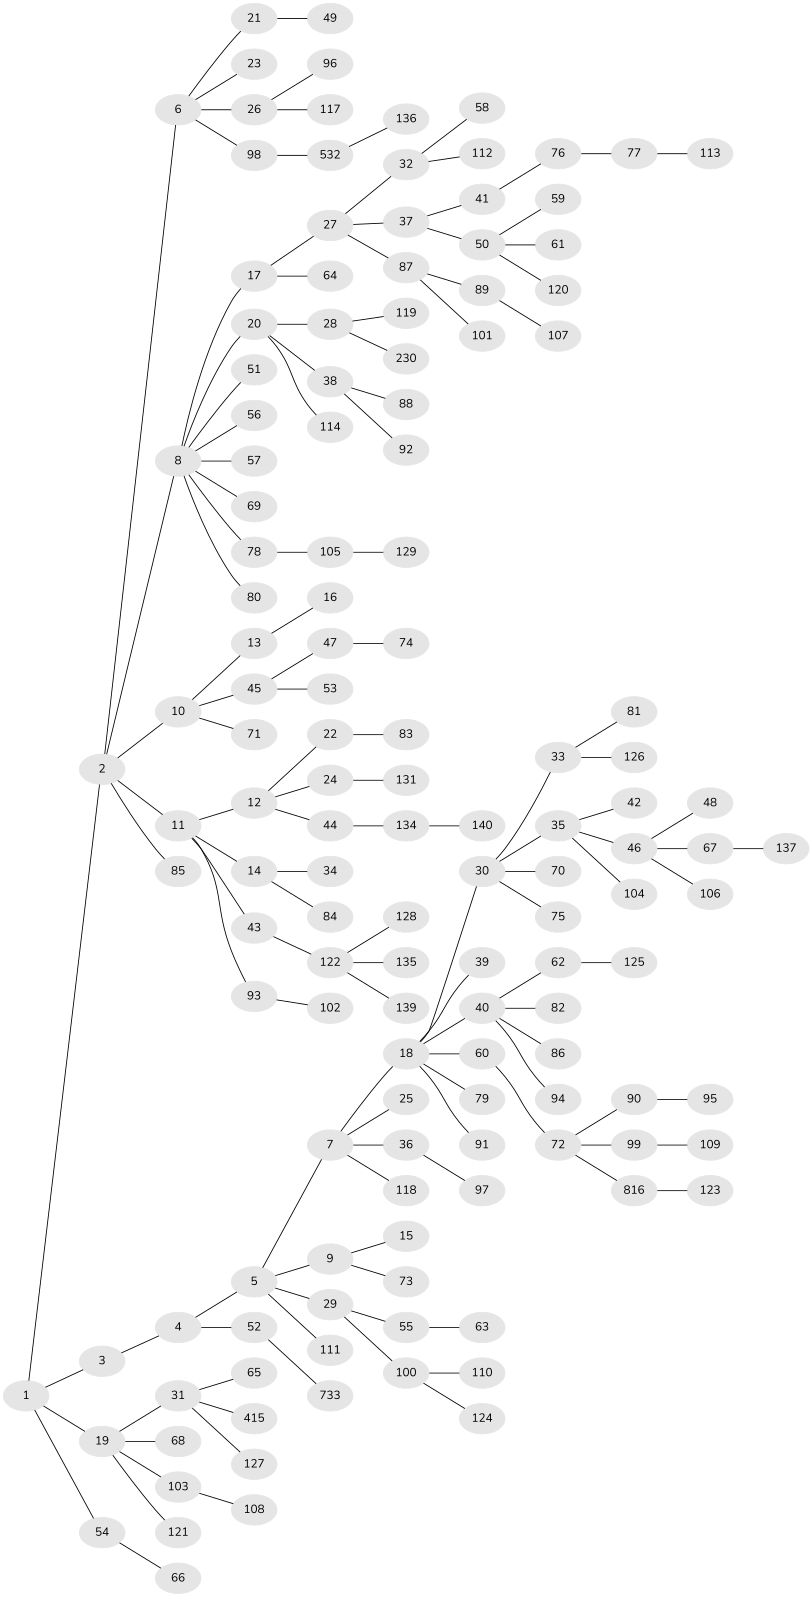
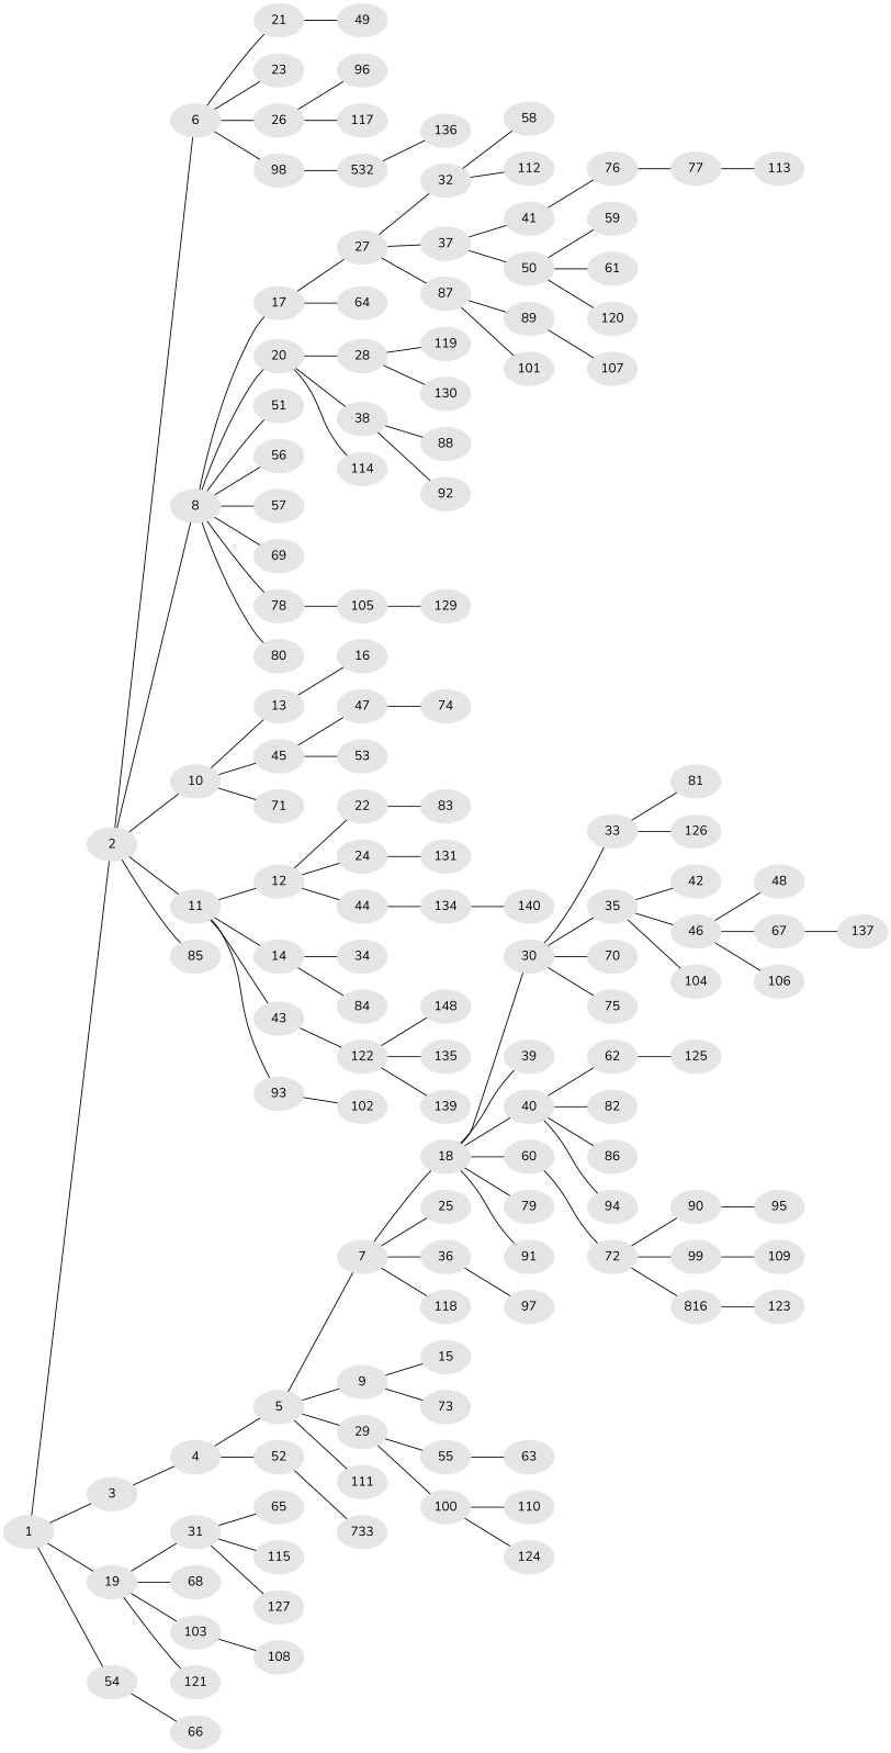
  graph {
    fontname=Nunito
    rankdir=LR
    node [color=gray90 fontname=Nunito style=filled]
    edge [fontname=Nunito]
    1
    2
    3
    19
    54
    6
    8
    10
    11
    85
    4
    31
    68
    103
    121
    66
    21
    23
    26
    98
    17
    20
    51
    56
    57
    69
    78
    80
    13
    45
    71
    12
    14
    43
    93
    5
    52
    7
    9
    29
    111
    n42 [label=733]
    18
    25
    36
    118
    15
    73
    55
    100
    49
    96
    117
    n54 [label=532]
    30
    39
    40
    60
    79
    91
    97
    27
    64
    28
    38
    114
    105
    16
    47
    53
    22
    24
    44
    34
    84
    122
    102
    83
    131
    134
    32
    37
    87
    33
    35
    70
    75
    62
    82
    86
    94
    72
    65
-   115 [label=415]
+   115
    127
    108
    119
-   130 [label=230]
+   130
    88
    92
    58
    112
    41
    50
    89
    101
    63
    110
    124
    81
    126
    42
    46
    104
    48
    67
    106
    76
    59
    61
    120
    125
    77
-   128
+   128 [label=148]
    135
    139
    140
    74
    137
    90
    99
    n132 [label=816]
    95
    109
    123
    113
    129
    107
    136
    1 -- 2
    1 -- 3
    1 -- 19
    1 -- 54
    2 -- 6
    2 -- 8
    2 -- 10
    2 -- 11
    2 -- 85
    3 -- 4
    19 -- 31
    19 -- 68
    19 -- 103
    19 -- 121
    54 -- 66
    6 -- 21
    6 -- 23
    6 -- 26
    6 -- 98
    8 -- 17
    8 -- 20
    8 -- 51
    8 -- 56
    8 -- 57
    8 -- 69
    8 -- 78
    8 -- 80
    10 -- 13
    10 -- 45
    10 -- 71
    11 -- 12
    11 -- 14
    11 -- 43
    11 -- 93
    4 -- 5
    4 -- 52
    31 -- 65
    31 -- 115
    31 -- 127
    103 -- 108
    21 -- 49
    26 -- 96
    26 -- 117
    98 -- n54
    17 -- 27
    17 -- 64
    20 -- 28
    20 -- 38
    20 -- 114
    78 -- 105
    13 -- 16
    45 -- 47
    45 -- 53
    12 -- 22
    12 -- 24
    12 -- 44
    14 -- 34
    14 -- 84
    43 -- 122
    93 -- 102
    5 -- 7
    5 -- 9
    5 -- 29
    5 -- 111
    52 -- n42
    7 -- 18
    7 -- 25
    7 -- 36
    7 -- 118
    9 -- 15
    9 -- 73
    29 -- 55
    29 -- 100
    18 -- 30
    18 -- 39
    18 -- 40
    18 -- 60
    18 -- 79
    18 -- 91
    36 -- 97
    55 -- 63
    100 -- 110
    100 -- 124
    n54 -- 136
    30 -- 33
    30 -- 35
    30 -- 70
    30 -- 75
    40 -- 62
    40 -- 82
    40 -- 86
    40 -- 94
    60 -- 72
    27 -- 32
    27 -- 37
    27 -- 87
    28 -- 119
    28 -- 130
    38 -- 88
    38 -- 92
    105 -- 129
    47 -- 74
    22 -- 83
    24 -- 131
    44 -- 134
    122 -- 128
    122 -- 135
    122 -- 139
    134 -- 140
    32 -- 58
    32 -- 112
    37 -- 41
    37 -- 50
    87 -- 89
    87 -- 101
    33 -- 81
    33 -- 126
    35 -- 42
    35 -- 46
    35 -- 104
    62 -- 125
    72 -- 90
    72 -- 99
    72 -- n132
    41 -- 76
    50 -- 59
    50 -- 61
    50 -- 120
    89 -- 107
    46 -- 48
    46 -- 67
    46 -- 106
    67 -- 137
    76 -- 77
    77 -- 113
    90 -- 95
    99 -- 109
    n132 -- 123
  }
